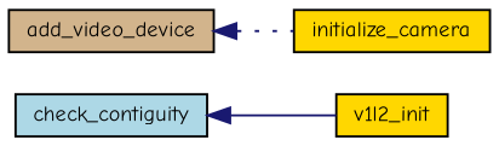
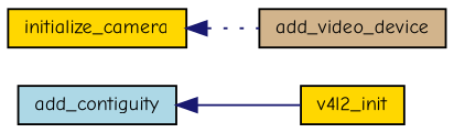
  digraph {
    fontname="Comic Neue"
    rankdir=LR
    node [color=black fillcolor=gold fontname="Comic Neue" fontsize=10 shape=record style=filled]
    edge [color=midnightblue dir=back fontname="Comic Neue" fontsize=10 labelfontname=FreeSans labelfontsize=10]
-   n1 [fillcolor=lightblue fontcolor=black height=0.2 label=check_contiguity width=0.4]
-   n2 [height=0.2 label=v1l2_init width=0.4]
+   n1 [fillcolor=lightblue fontcolor=black height=0.2 label=add_contiguity width=0.4]
+   n2 [height=0.2 label=v4l2_init width=0.4]
    n3 [height=0.2 label=initialize_camera width=0.4]
    n4 [fillcolor=tan height=0.2 label=add_video_device width=0.4]
    n1 -> n2 [style=solid]
-   n4 -> n3 [style=dotted]
+   n3 -> n4 [style=dotted]
  }
